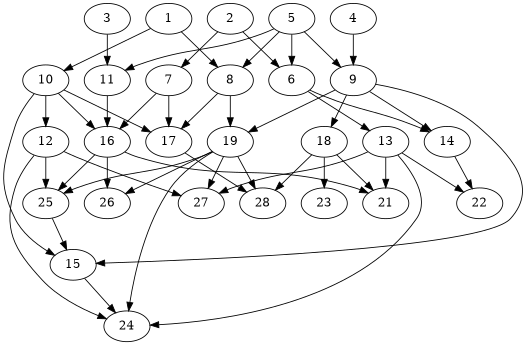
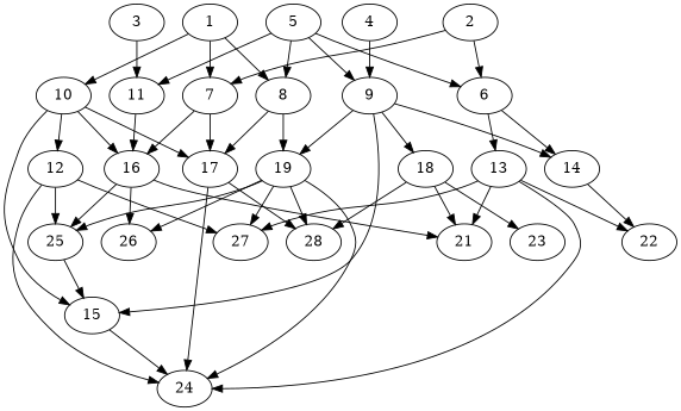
  digraph {
    node [alpha=0.13]
    1 [expect_size=685523613792409]
    7 [alpha=0.15 expect_size=58157446525832134656]
    8 [alpha=0.11 expect_size=1033548867209003008]
    10 [expect_size=51084402770366408]
    16 [alpha=0.19 expect_size=719994393498441472]
    17 [alpha=0.15 expect_size=44130462651964719104]
    19 [alpha=0.02 expect_size=3332467596465804]
    15 [alpha=0.01 expect_size=14996179020023144]
    12 [alpha=0.10 expect_size=3682727709611934]
    21 [alpha=0.20 expect_size=2048660541973691]
    25 [alpha=0.16 expect_size=25215608958792761344]
    26 [alpha=0.05 expect_size=85954647382032384000]
    24 [alpha=0.09 expect_size=270163475244743917568]
    28 [alpha=0.14 expect_size=445558772936692672]
    27 [alpha=0.04 expect_size=230662768822260]
    2 [alpha=0.14 expect_size=167694736033841152000]
    6 [alpha=0.16 expect_size=114011292208971296]
    13 [alpha=0.15 expect_size=35785723674697848]
    14 [expect_size=702945799708868608]
    22 [alpha=0.00 expect_size=831514737865916416]
    3 [alpha=0.06 expect_size=38807540136587056]
    11 [alpha=0.07 expect_size=3436689120366613]
    4 [alpha=0.07 expect_size=2455460579625432]
    9 [alpha=0.17 expect_size=248938894341439488]
    18 [alpha=0.04 expect_size=70768119048659472]
    23 [alpha=0.09 expect_size=249650244298130944]
    5 [alpha=0.19 expect_size=10173890885722852]
+   1 -> 7
    1 -> 8
    1 -> 10
    7 -> 16
    7 -> 17
    8 -> 17
    8 -> 19
    10 -> 16
    10 -> 17
    10 -> 15
    10 -> 12
    16 -> 21
    16 -> 25
    16 -> 26
+   17 -> 24
    17 -> 28
    19 -> 25
    19 -> 26
    19 -> 24
    19 -> 28
    19 -> 27
    15 -> 24
    12 -> 25
    12 -> 24
    12 -> 27
    25 -> 15
    2 -> 7
    2 -> 6
    6 -> 13
    6 -> 14
    13 -> 21
    13 -> 24
    13 -> 27
    13 -> 22
    14 -> 22
    3 -> 11
    11 -> 16
    4 -> 9
    9 -> 19
    9 -> 15
    9 -> 14
    9 -> 18
    18 -> 21
    18 -> 28
    18 -> 23
    5 -> 8
    5 -> 6
    5 -> 11
    5 -> 9
  }
